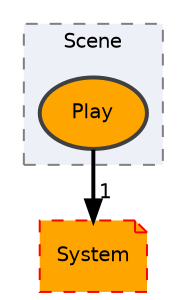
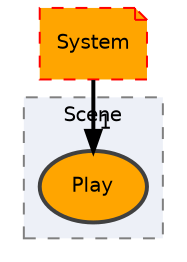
  digraph {
    compound=true
    node [fillcolor=orange fontname=Helvetica fontsize=10]
    n1 [color=grey25 label=Play shape=ellipse style="filled,bold,"]
    n2 [color=red label=System shape=note style="dashed,filled"]
    subgraph cluster_1 {
      bgcolor="#edf0f7"
      fontname=Helvetica
      fontsize=10
      label=Scene
      pencolor=grey50
      style="filled,dashed,"
      n1
    }
-   n1 -> n2 [fontname=Helvetica fontsize=10 headlabel=1 labeldistance=1.5 labelfontname=Helvetica labelfontsize=10 style=bold]
+   n2 -> n1 [fontname=Helvetica fontsize=10 headlabel=1 labeldistance=1.5 labelfontname=Helvetica labelfontsize=10 style=bold]
  }
